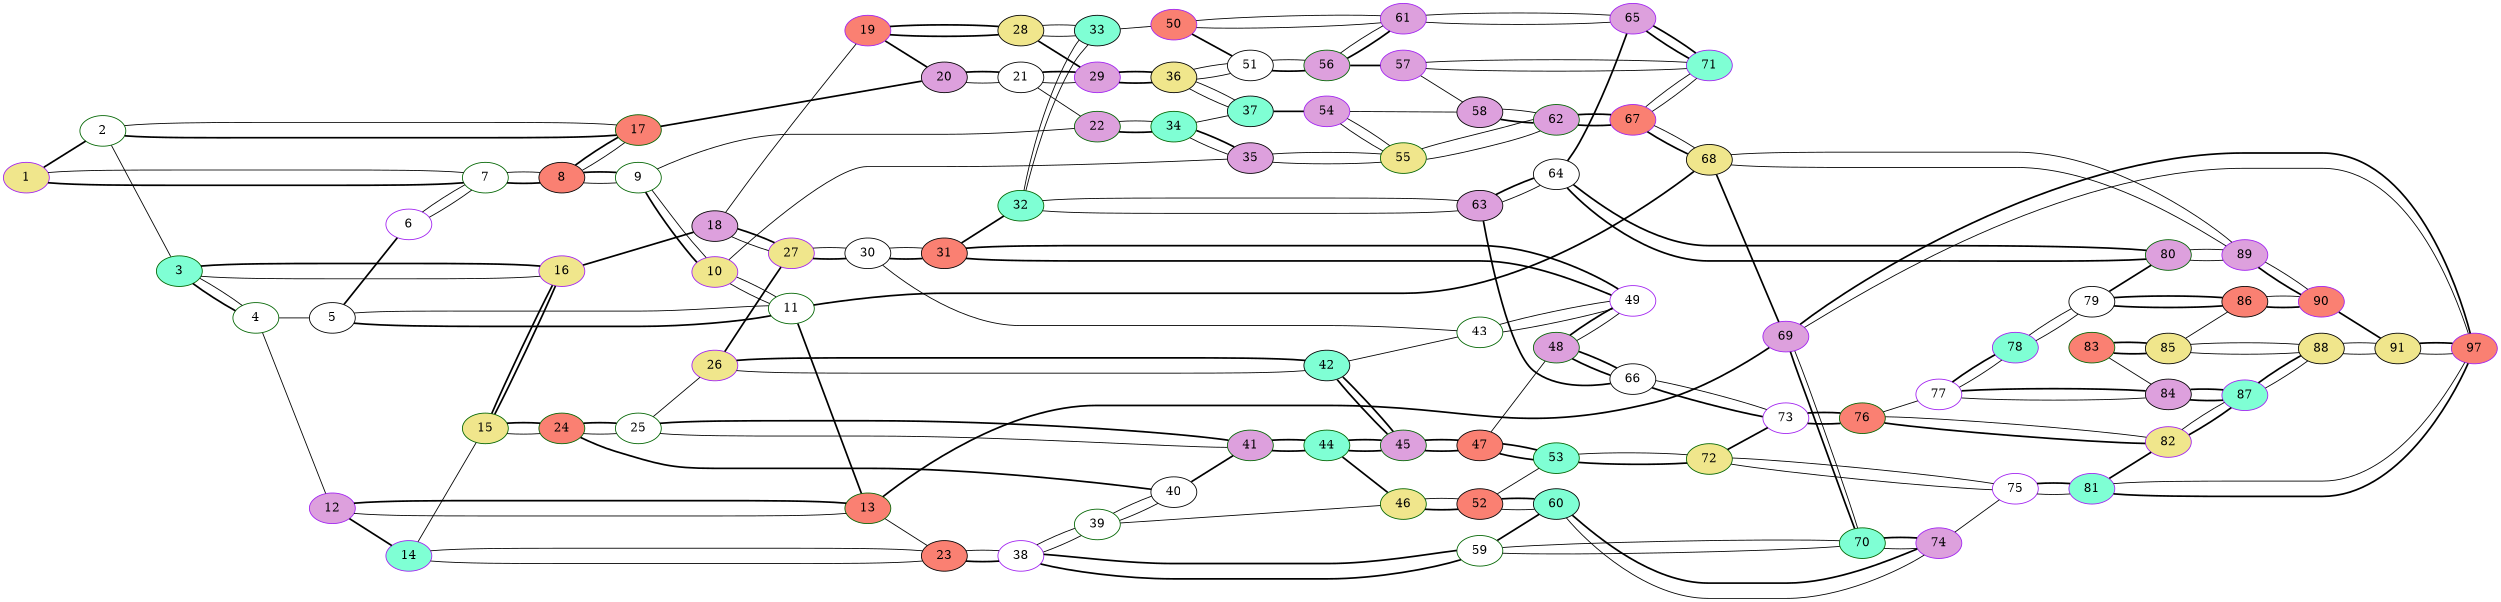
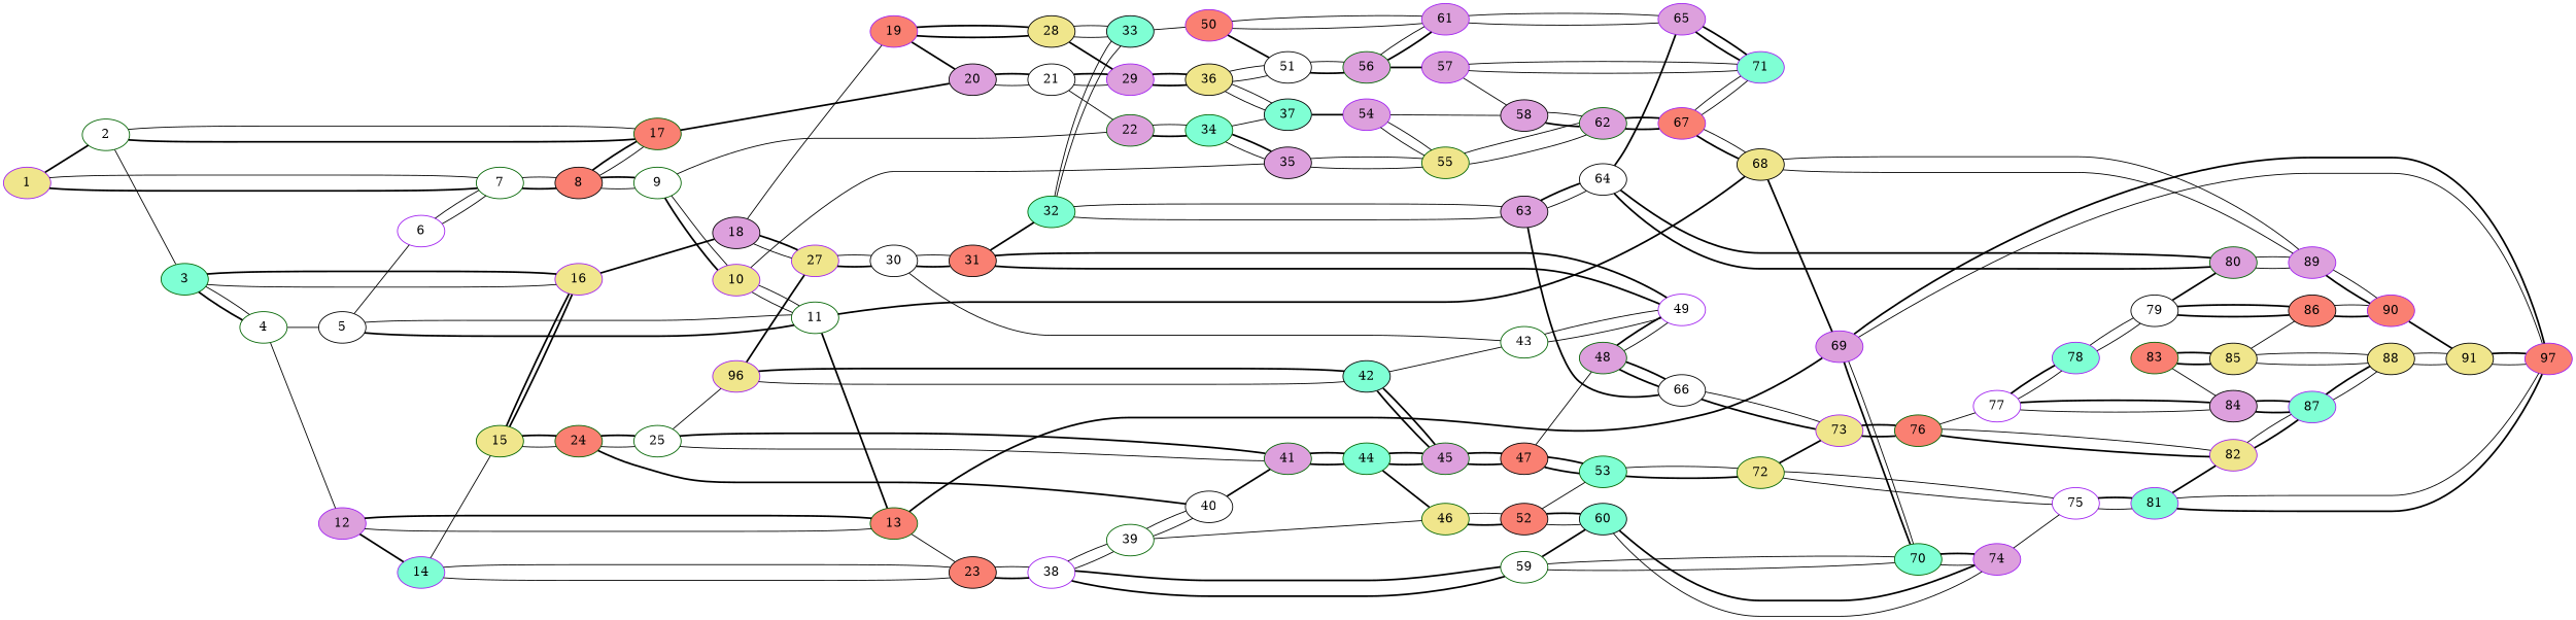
  graph {
    rankdir=LR
    node [color=purple fillcolor=white style=filled]
    edge [style=solid]
    1 [fillcolor=khaki]
    2 [color=darkgreen]
    7 [color=darkgreen]
    3 [color=darkgreen fillcolor=aquamarine]
    17 [color=darkgreen fillcolor=salmon]
    8 [color=black fillcolor=salmon]
    4 [color=darkgreen]
    16 [fillcolor=khaki]
    20 [color=black fillcolor=plum]
    5 [color=black]
    12 [fillcolor=plum]
    18 [color=black fillcolor=plum]
    6
    11 [color=darkgreen]
    13 [color=darkgreen fillcolor=salmon]
    14 [fillcolor=aquamarine]
    68 [color=black fillcolor=khaki]
    9 [color=darkgreen]
    10 [fillcolor=khaki]
    22 [color=darkgreen fillcolor=plum]
    35 [color=black fillcolor=plum]
    34 [color=darkgreen fillcolor=aquamarine]
    55 [color=darkgreen fillcolor=khaki]
    23 [color=black fillcolor=salmon]
    69 [fillcolor=plum]
    89 [fillcolor=plum]
    15 [color=darkgreen fillcolor=khaki]
    38
    70 [color=darkgreen fillcolor=aquamarine]
    n30 [fillcolor=salmon label=97]
    24 [color=darkgreen fillcolor=salmon]
    25 [color=darkgreen]
    40 [color=black]
    19 [fillcolor=salmon]
    27 [fillcolor=khaki]
    21 [color=black]
    28 [color=black fillcolor=khaki]
    30 [color=black]
    29 [fillcolor=plum]
    33 [color=black fillcolor=aquamarine]
    36 [color=black fillcolor=khaki]
    37 [color=black fillcolor=aquamarine]
    39 [color=darkgreen]
    59 [color=darkgreen]
-   26 [fillcolor=khaki]
+   26 [fillcolor=khaki label=96]
    41 [color=darkgreen fillcolor=plum]
    42 [color=black fillcolor=aquamarine]
    44 [color=darkgreen fillcolor=aquamarine]
    43 [color=darkgreen]
    45 [color=darkgreen fillcolor=plum]
    31 [color=black fillcolor=salmon]
    50 [fillcolor=salmon]
    51 [color=black]
    32 [color=darkgreen fillcolor=aquamarine]
    49
    63 [color=black fillcolor=plum]
    66 [color=black]
    64 [color=black]
    61 [fillcolor=plum]
    54 [fillcolor=plum]
    62 [color=darkgreen fillcolor=plum]
    56 [color=darkgreen fillcolor=plum]
    58 [color=black fillcolor=plum]
    46 [color=darkgreen fillcolor=khaki]
    60 [color=black fillcolor=aquamarine]
    52 [color=black fillcolor=salmon]
    47 [color=black fillcolor=salmon]
    48 [color=darkgreen fillcolor=plum]
    53 [color=darkgreen fillcolor=aquamarine]
    72 [color=darkgreen fillcolor=khaki]
-   73
+   73 [fillcolor=khaki]
    65 [fillcolor=plum]
    57 [fillcolor=plum]
    74 [fillcolor=plum]
    75
    67 [fillcolor=salmon]
    71 [fillcolor=aquamarine]
    80 [color=darkgreen fillcolor=plum]
    76 [color=darkgreen fillcolor=salmon]
    90 [fillcolor=salmon]
    81 [fillcolor=aquamarine]
    77
    82 [fillcolor=khaki]
    78 [fillcolor=aquamarine]
    84 [color=black fillcolor=plum]
    87 [fillcolor=aquamarine]
    79 [color=black]
    86 [color=black fillcolor=salmon]
    88 [color=black fillcolor=khaki]
    83 [color=darkgreen fillcolor=salmon]
    85 [color=black fillcolor=khaki]
    91 [color=black fillcolor=khaki]
    1 -- 2 [style=bold]
    1 -- 7 [style=bold]
    1 -- 7
    2 -- 3
    2 -- 17 [style=bold]
    2 -- 17
    7 -- 8 [style=bold]
    7 -- 8
    3 -- 4 [style=bold]
    3 -- 4
    3 -- 16
    3 -- 16 [style=bold]
    17 -- 20 [style=bold]
    8 -- 17
    8 -- 17 [style=bold]
    8 -- 9
    8 -- 9 [style=bold]
    4 -- 5
    4 -- 12
    16 -- 18 [style=bold]
    20 -- 21
    20 -- 21 [style=bold]
-   5 -- 6 [style=bold]
+   5 -- 6
    5 -- 11 [style=bold]
    5 -- 11
    12 -- 13
    12 -- 13 [style=bold]
    12 -- 14 [style=bold]
    18 -- 19
    18 -- 27
    18 -- 27 [style=bold]
    6 -- 7
    6 -- 7
    11 -- 13 [style=bold]
    11 -- 68 [style=bold]
    13 -- 23
    13 -- 69 [style=bold]
    14 -- 23
    14 -- 23
    14 -- 15
    68 -- 69 [style=bold]
    68 -- 89
    68 -- 89
    9 -- 10 [style=bold]
    9 -- 10
    9 -- 22
    10 -- 11
    10 -- 11
    10 -- 35
    22 -- 34 [style=bold]
    22 -- 34
    35 -- 55
    35 -- 55
    34 -- 35
    34 -- 35 [style=bold]
    34 -- 37
    55 -- 62
    55 -- 62
    23 -- 38 [style=bold]
    23 -- 38
    69 -- 70 [style=bold]
    69 -- 70
    69 -- n30
    69 -- n30 [style=bold]
    89 -- 90 [style=bold]
    89 -- 90
    15 -- 16 [style=bold]
    15 -- 16 [style=bold]
    15 -- 24
    15 -- 24 [style=bold]
    38 -- 39
    38 -- 39
    38 -- 59 [style=bold]
    38 -- 59 [style=bold]
    70 -- 74
    70 -- 74 [style=bold]
    24 -- 25
    24 -- 25 [style=bold]
    24 -- 40 [style=bold]
    25 -- 26
    25 -- 41
    25 -- 41 [style=bold]
    40 -- 41 [style=bold]
    19 -- 20 [style=bold]
    19 -- 28 [style=bold]
    19 -- 28 [style=bold]
    27 -- 30 [style=bold]
    27 -- 30
    21 -- 22
    21 -- 29
    21 -- 29 [style=bold]
    28 -- 29 [style=bold]
    28 -- 33
    28 -- 33
    30 -- 43
    30 -- 31 [style=bold]
    30 -- 31
    29 -- 36 [style=bold]
    29 -- 36 [style=bold]
    33 -- 50
    36 -- 37
    36 -- 37
    36 -- 51
    36 -- 51
    37 -- 54 [style=bold]
    39 -- 40
    39 -- 40
    39 -- 46
    59 -- 70
    59 -- 70
    59 -- 60 [style=bold]
    26 -- 27 [style=bold]
    26 -- 42
    26 -- 42 [style=bold]
    41 -- 44 [style=bold]
    41 -- 44 [style=bold]
    42 -- 43
    42 -- 45 [style=bold]
    42 -- 45 [style=bold]
    44 -- 45 [style=bold]
    44 -- 45 [style=bold]
    44 -- 46 [style=bold]
    43 -- 49
    43 -- 49
    45 -- 47 [style=bold]
    45 -- 47 [style=bold]
    31 -- 32 [style=bold]
    31 -- 49 [style=bold]
    31 -- 49 [style=bold]
    50 -- 51 [style=bold]
    50 -- 61
    50 -- 61
    51 -- 56 [style=bold]
    51 -- 56
    32 -- 33
    32 -- 33
    32 -- 63
    32 -- 63
    63 -- 66 [style=bold]
    63 -- 64
    63 -- 64 [style=bold]
    66 -- 73 [style=bold]
    66 -- 73
    64 -- 65 [style=bold]
    64 -- 80 [style=bold]
    64 -- 80 [style=bold]
    61 -- 65
    61 -- 65
    54 -- 55
    54 -- 55
    54 -- 58
    62 -- 67 [style=bold]
    62 -- 67 [style=bold]
    56 -- 61 [style=bold]
    56 -- 61
    56 -- 57 [style=bold]
    58 -- 62 [style=bold]
    58 -- 62
    46 -- 52 [style=bold]
    46 -- 52
    60 -- 74
    60 -- 74 [style=bold]
    52 -- 60
    52 -- 60 [style=bold]
    52 -- 53
    47 -- 48
    47 -- 53 [style=bold]
    47 -- 53 [style=bold]
    48 -- 49
    48 -- 49 [style=bold]
    48 -- 66 [style=bold]
    48 -- 66 [style=bold]
    53 -- 72 [style=bold]
    53 -- 72
    72 -- 73 [style=bold]
    72 -- 75
    72 -- 75
    73 -- 76 [style=bold]
    73 -- 76 [style=bold]
    65 -- 71 [style=bold]
    65 -- 71 [style=bold]
    57 -- 58
    57 -- 71
    57 -- 71
    74 -- 75
    75 -- 81
    75 -- 81 [style=bold]
    67 -- 68 [style=bold]
    67 -- 68
    67 -- 71
    67 -- 71
    80 -- 89
    80 -- 89
    76 -- 77
    76 -- 82 [style=bold]
    76 -- 82
    90 -- 91 [style=bold]
    81 -- n30 [style=bold]
    81 -- n30
    81 -- 82 [style=bold]
    77 -- 78
    77 -- 78 [style=bold]
    77 -- 84
    77 -- 84 [style=bold]
    82 -- 87 [style=bold]
    82 -- 87
    78 -- 79
    78 -- 79
    84 -- 87 [style=bold]
    84 -- 87 [style=bold]
    87 -- 88
    87 -- 88 [style=bold]
    79 -- 80 [style=bold]
    79 -- 86 [style=bold]
    79 -- 86 [style=bold]
    86 -- 90 [style=bold]
    86 -- 90
    88 -- 91
    88 -- 91
    83 -- 84
    83 -- 85 [style=bold]
    83 -- 85 [style=bold]
    85 -- 86
    85 -- 88
    85 -- 88
    91 -- n30
    91 -- n30 [style=bold]
  }
